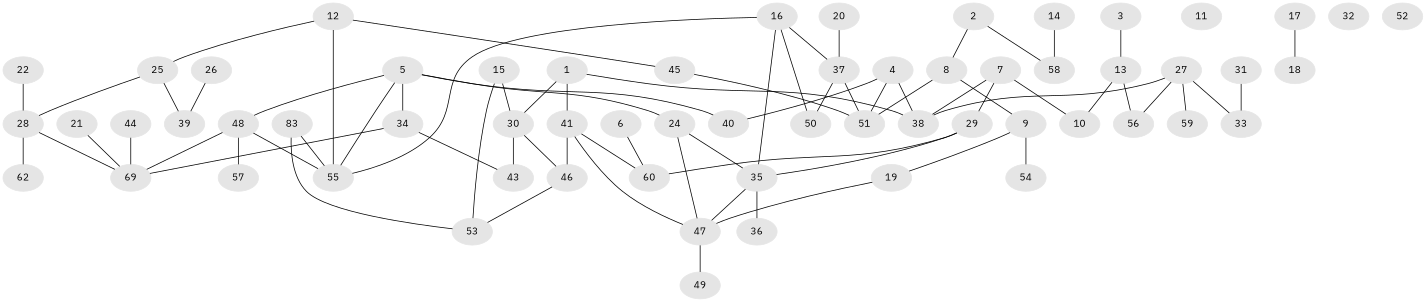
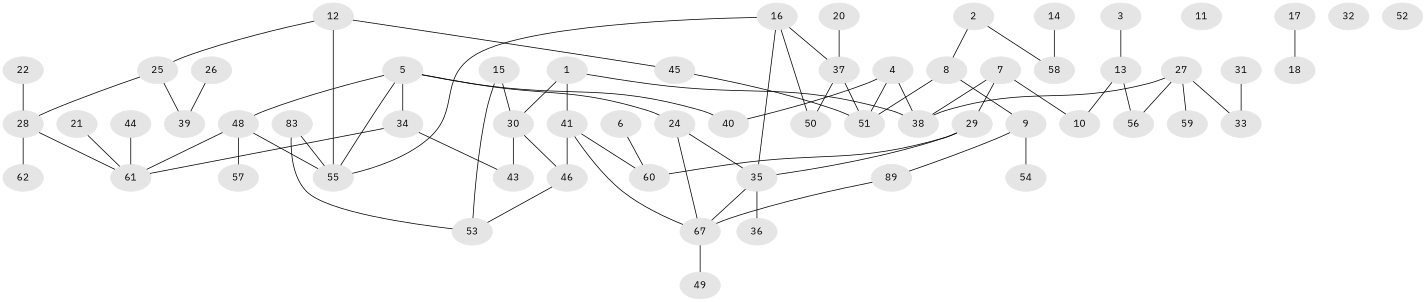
  graph {
    fontname="IBM Plex Sans"
    node [color=gray90 fontname="IBM Plex Sans" style=filled]
    edge [fontname="IBM Plex Sans"]
    1
    30
    38
    41
    43
    46
    60
-   47
+   47 [label=67]
    2
    8
    58
    51
    9
    3
    13
    10
    56
    4
    40
    16
    55
    37
    35
    50
    5
    24
    34
    48
-   61 [label=69]
+   61
    57
    6
    7
    29
-   19
+   19 [label=89]
    54
    11
    12
    25
    45
    28
    39
    14
    21
    15
    53
    36
    17
    18
    49
    20
    22
    n52 [label=62]
    n53 [label=83]
    26
    27
    33
    59
    31
    32
    44
    52
    1 -- 30
    1 -- 38
    1 -- 41
    30 -- 43
    30 -- 46
    41 -- 46
    41 -- 60
    41 -- 47
    46 -- 53
    47 -- 49
    2 -- 8
    2 -- 58
    8 -- 51
    8 -- 9
    9 -- 19
    9 -- 54
    3 -- 13
    13 -- 10
    13 -- 56
    4 -- 38
    4 -- 51
    4 -- 40
    16 -- 55
    16 -- 37
    16 -- 35
    16 -- 50
    37 -- 51
    37 -- 50
    35 -- 47
    35 -- 36
    5 -- 40
    5 -- 55
    5 -- 24
    5 -- 34
    5 -- 48
    24 -- 47
    24 -- 35
    34 -- 43
    34 -- 61
    48 -- 55
    48 -- 61
    48 -- 57
    6 -- 60
    7 -- 38
    7 -- 10
    7 -- 29
    29 -- 60
    29 -- 35
    19 -- 47
    12 -- 55
    12 -- 25
    12 -- 45
    25 -- 28
    25 -- 39
    45 -- 51
    28 -- 61
    28 -- n52
    14 -- 58
    21 -- 61
    15 -- 30
    15 -- 53
    17 -- 18
    20 -- 37
    22 -- 28
    n53 -- 55
    n53 -- 53
    26 -- 39
    27 -- 38
    27 -- 56
    27 -- 33
    27 -- 59
    31 -- 33
    44 -- 61
  }
